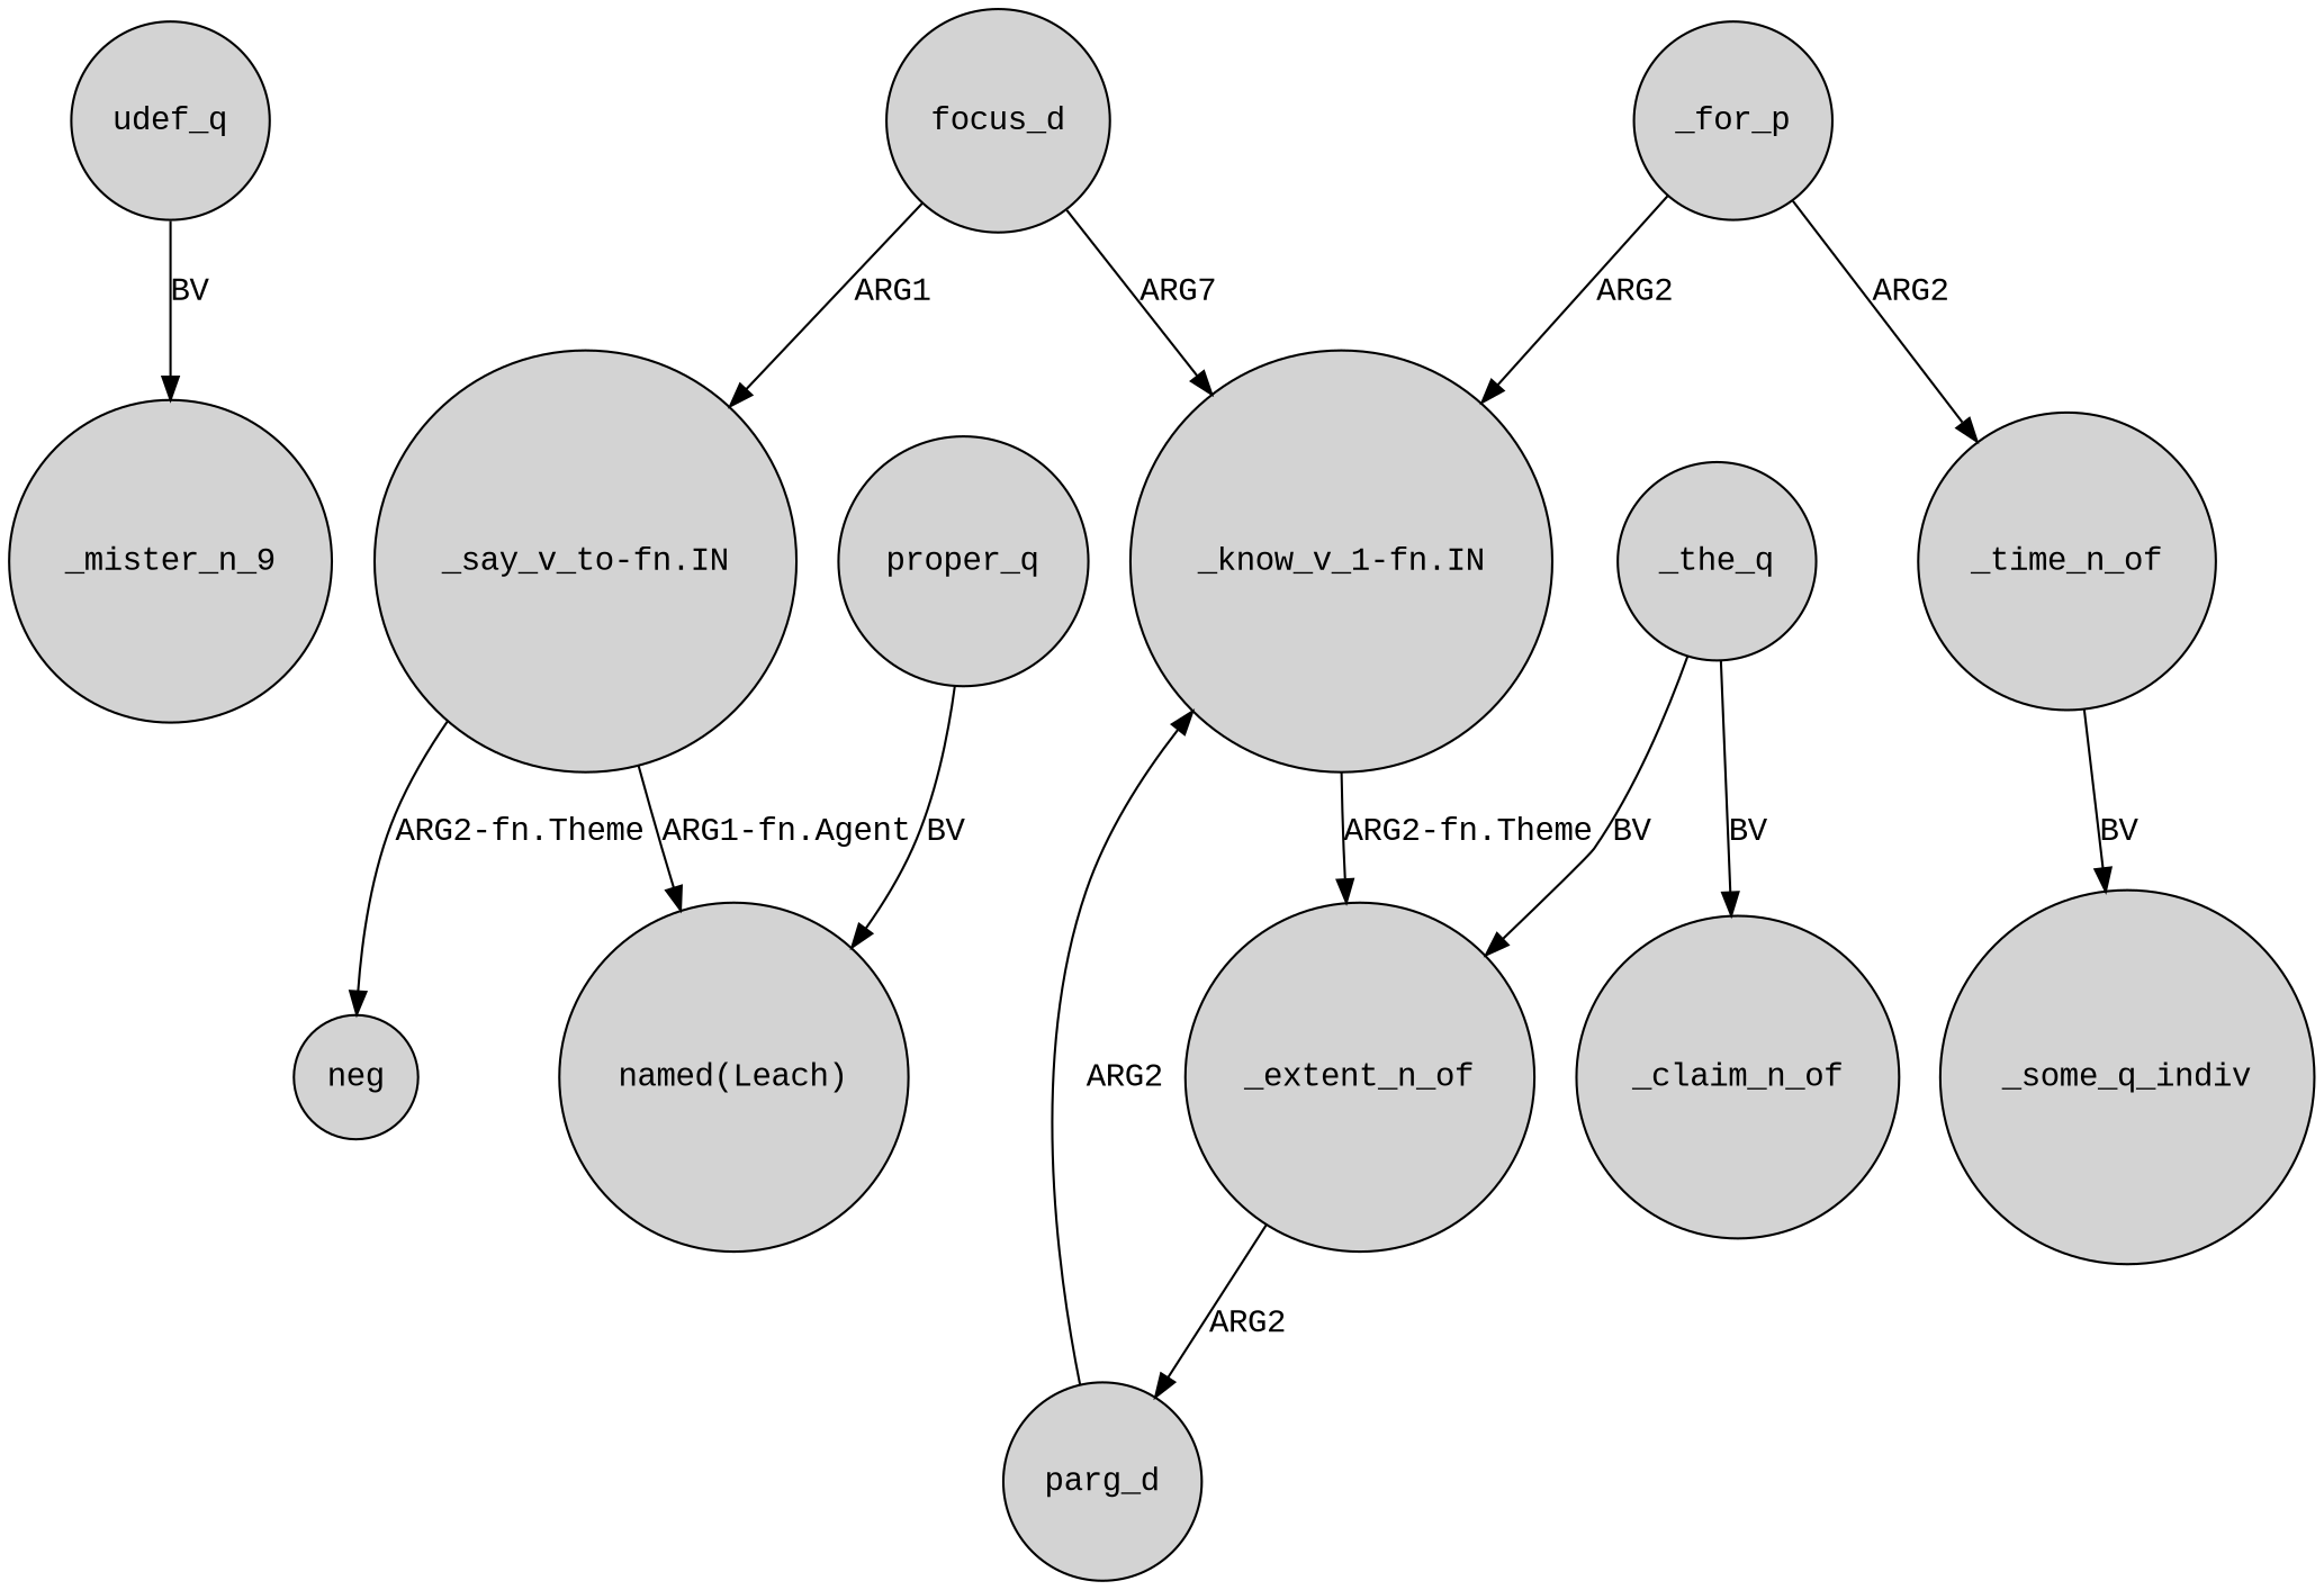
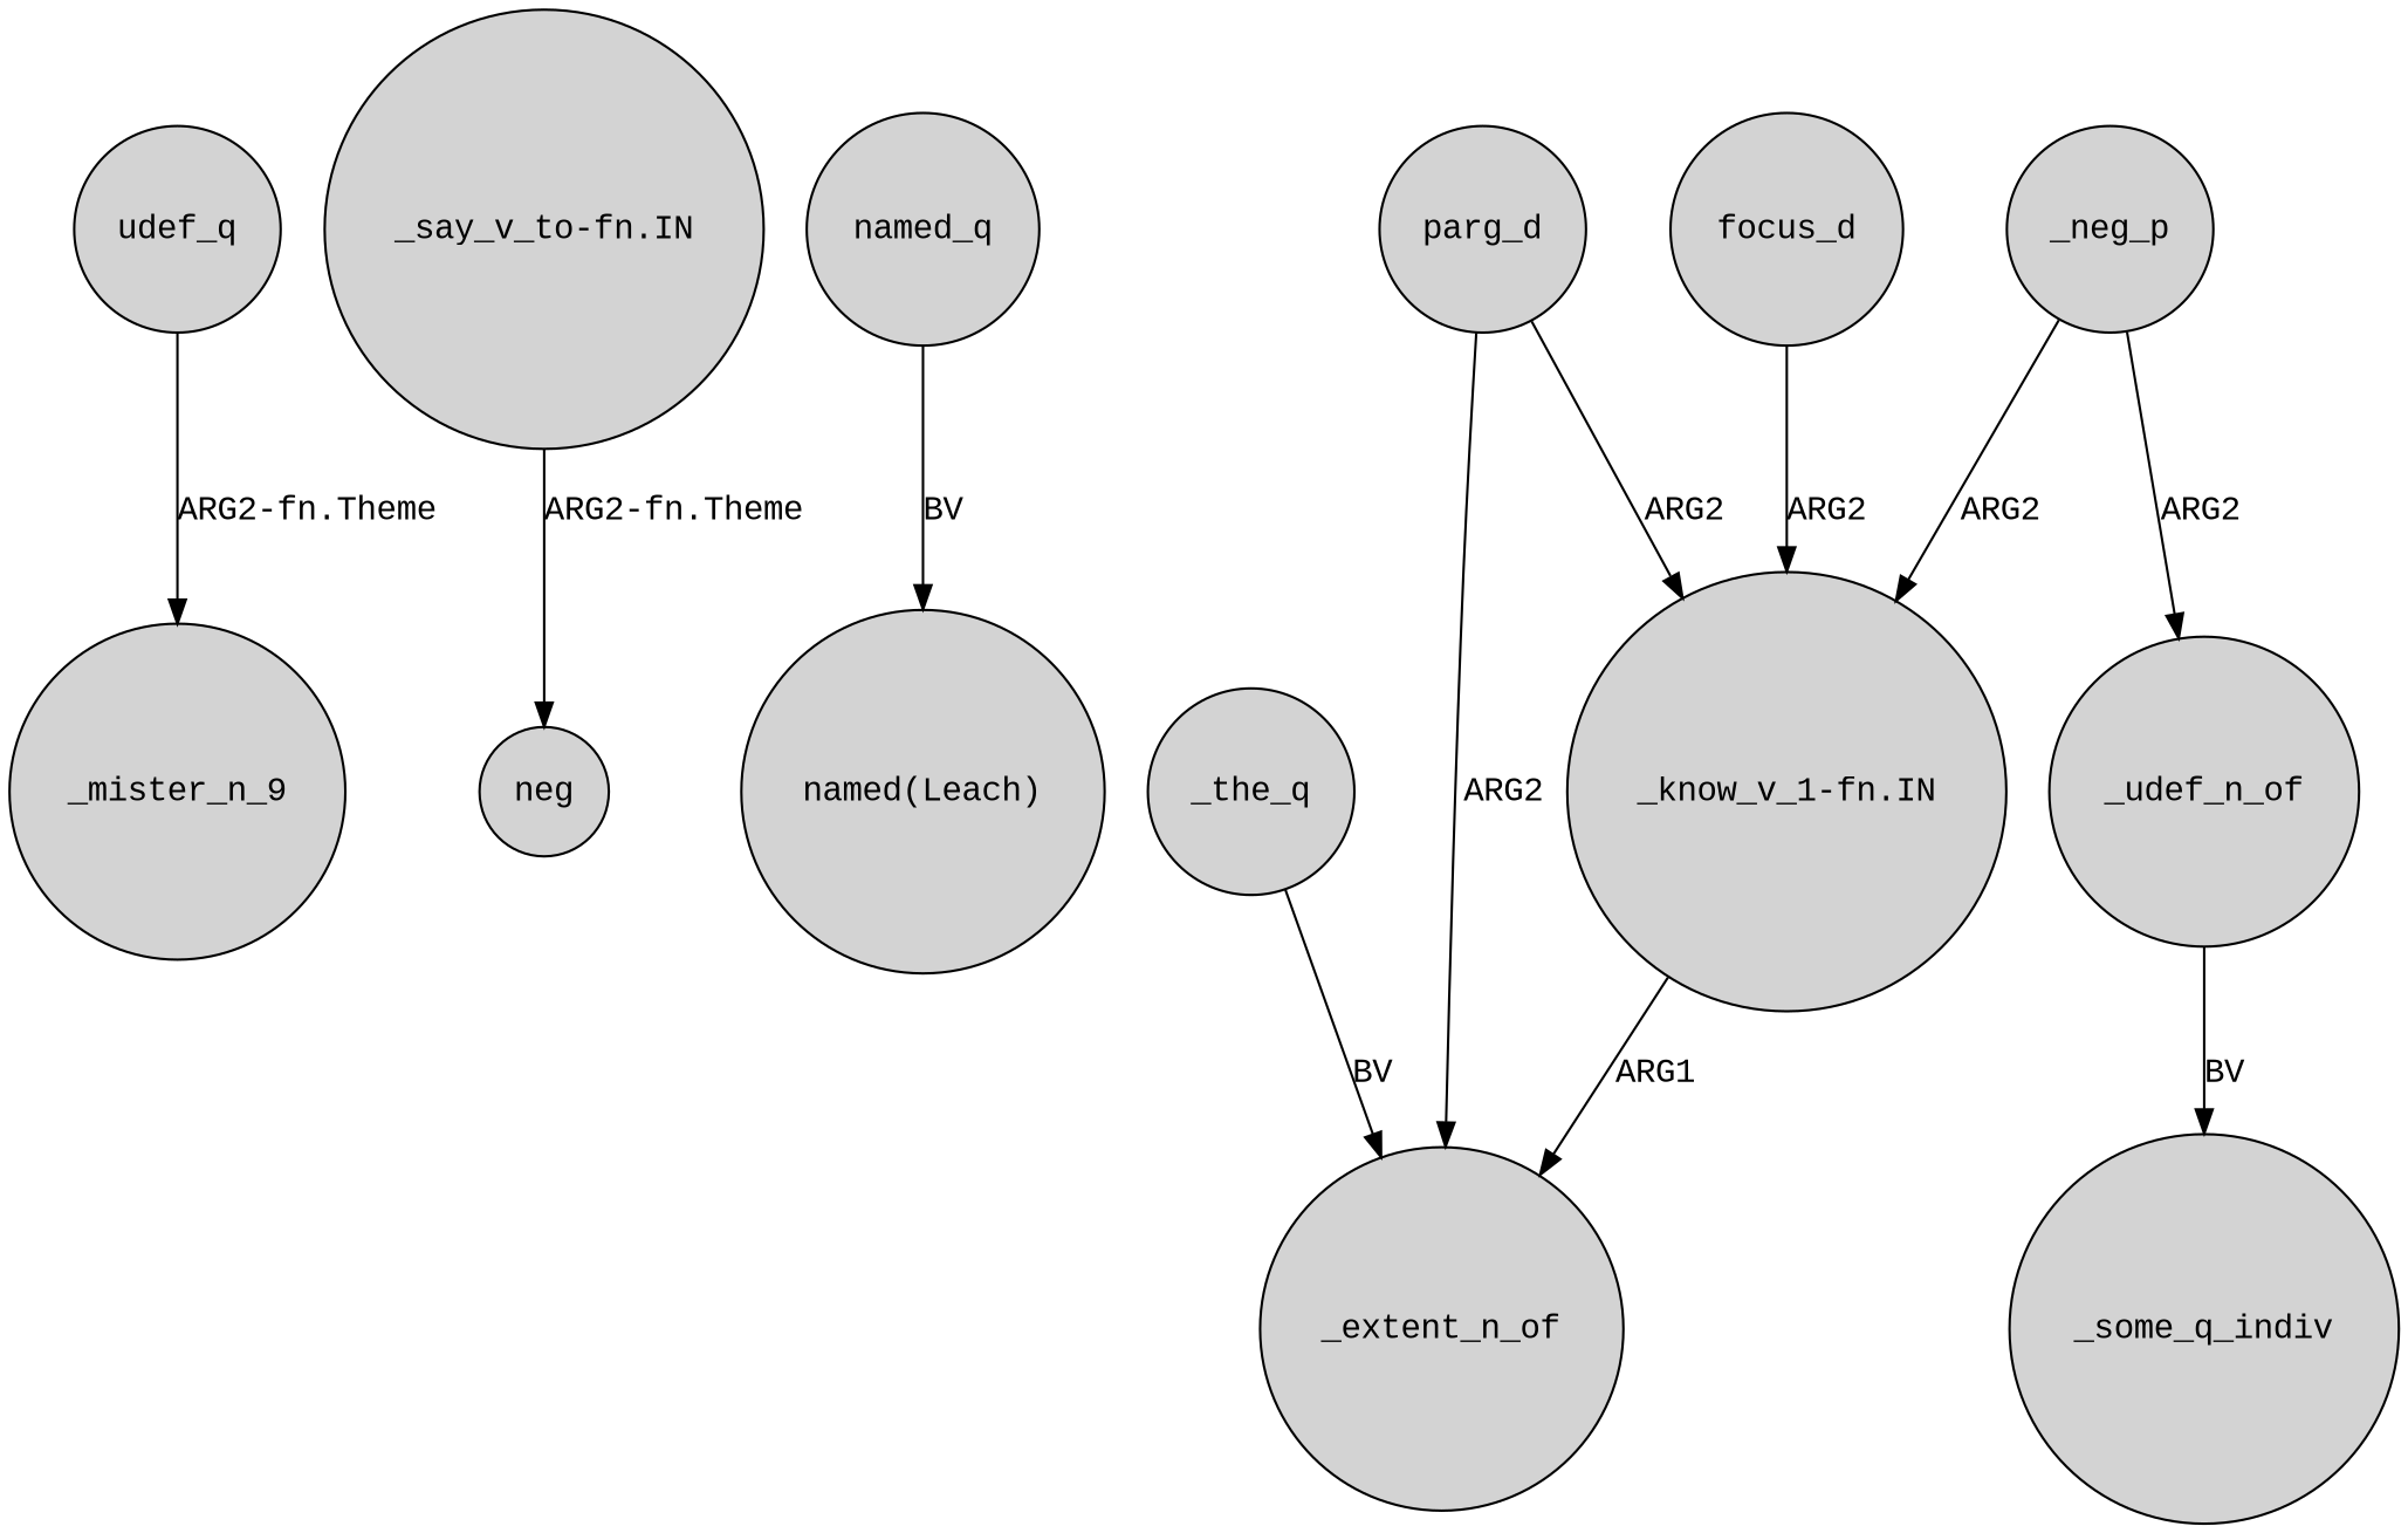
  digraph {
    fontname="Liberation Mono"
    node [fontname="Liberation Mono" shape=circle style=filled]
    edge [fontname="Liberation Mono"]
    n1 [label=_mister_n_9]
    udef_q
    "_say_v_to-fn.IN"
    neg
    "named(Leach)"
    "_know_v_1-fn.IN"
    _extent_n_of
    focus_d
-   _for_p
-   _time_n_of
+   _for_p [label=_neg_p]
+   _time_n_of [label=_udef_n_of]
    _some_q_indiv
    _the_q
-   _claim_n_of
    parg_d
-   proper_q
-   udef_q -> n1 [label=BV]
+   proper_q [label=named_q]
+   udef_q -> n1 [label="ARG2-fn.Theme"]
    "_say_v_to-fn.IN" -> neg [label="ARG2-fn.Theme"]
-   "_say_v_to-fn.IN" -> "named(Leach)" [label="ARG1-fn.Agent"]
-   "_know_v_1-fn.IN" -> _extent_n_of [label="ARG2-fn.Theme"]
-   focus_d -> "_say_v_to-fn.IN" [label=ARG1]
-   focus_d -> "_know_v_1-fn.IN" [label=ARG7]
+   "_know_v_1-fn.IN" -> _extent_n_of [label=ARG1]
+   focus_d -> "_know_v_1-fn.IN" [label=ARG2]
    _for_p -> "_know_v_1-fn.IN" [label=ARG2]
    _for_p -> _time_n_of [label=ARG2]
    _time_n_of -> _some_q_indiv [label=BV]
    _the_q -> _extent_n_of [label=BV]
-   _the_q -> _claim_n_of [label=BV]
    parg_d -> "_know_v_1-fn.IN" [label=ARG2]
-   _extent_n_of -> parg_d [label=ARG2]
+   parg_d -> _extent_n_of [label=ARG2]
    proper_q -> "named(Leach)" [label=BV]
  }
